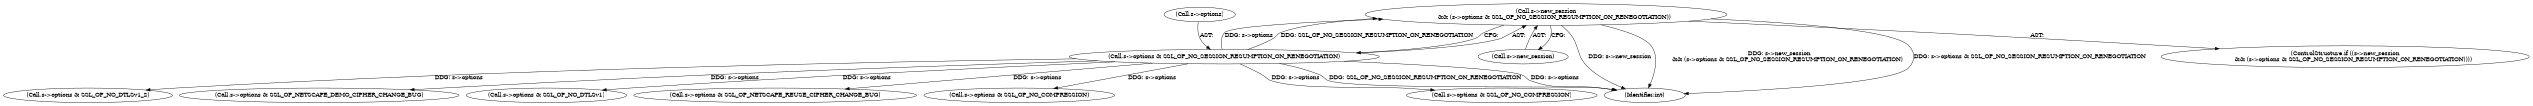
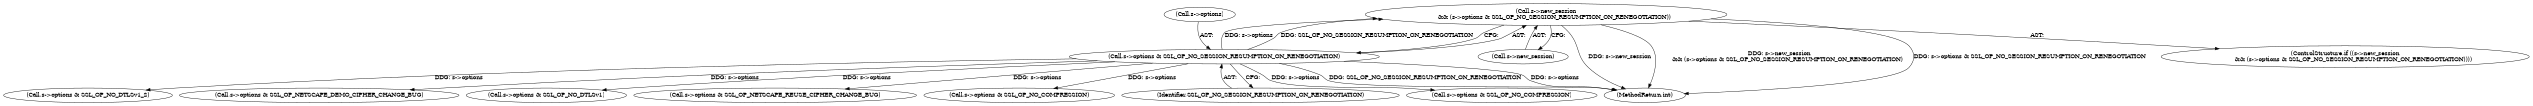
  digraph {
    n1 [label="(Call,s->new_session\n         && (s->options & SSL_OP_NO_SESSION_RESUMPTION_ON_RENEGOTIATION))"]
    n2 [label="(Call,s->options & SSL_OP_NO_SESSION_RESUMPTION_ON_RENEGOTIATION)"]
    n3 [label="(ControlStructure,if ((s->new_session\n         && (s->options & SSL_OP_NO_SESSION_RESUMPTION_ON_RENEGOTIATION))))"]
    n4 [label="(Call,s->new_session)"]
-   n5 [label="(Identifier,int)"]
+   n5 [label="(MethodReturn,int)"]
+   n6 [label="(Identifier,SSL_OP_NO_SESSION_RESUMPTION_ON_RENEGOTIATION)"]
    n7 [label="(Call,s->options & SSL_OP_NO_COMPRESSION)"]
    n8 [label="(Call,s->options & SSL_OP_NO_DTLSv1_2)"]
    n9 [label="(Call,s->options & SSL_OP_NETSCAPE_DEMO_CIPHER_CHANGE_BUG)"]
    n10 [label="(Call,s->options & SSL_OP_NO_DTLSv1)"]
    n11 [label="(Call,s->options & SSL_OP_NETSCAPE_REUSE_CIPHER_CHANGE_BUG)"]
    n12 [label="(Call,s->options & SSL_OP_NO_COMPRESSION)"]
    n13 [label="(Call,s->options)"]
    n1 -> n2 [label="CFG: "]
    n1 -> n3 [label="AST: "]
    n1 -> n4 [label="CFG: "]
    n1 -> n5 [label="DDG: s->options & SSL_OP_NO_SESSION_RESUMPTION_ON_RENEGOTIATION"]
    n1 -> n5 [label="DDG: s->new_session"]
    n1 -> n5 [label="DDG: s->new_session\n         && (s->options & SSL_OP_NO_SESSION_RESUMPTION_ON_RENEGOTIATION)"]
    n2 -> n1 [label="AST: "]
    n2 -> n1 [label="DDG: s->options"]
    n2 -> n1 [label="DDG: SSL_OP_NO_SESSION_RESUMPTION_ON_RENEGOTIATION"]
    n2 -> n5 [label="DDG: SSL_OP_NO_SESSION_RESUMPTION_ON_RENEGOTIATION"]
    n2 -> n5 [label="DDG: s->options"]
+   n2 -> n6 [label="CFG: "]
    n2 -> n7 [label="DDG: s->options"]
    n2 -> n8 [label="DDG: s->options"]
    n2 -> n9 [label="DDG: s->options"]
    n2 -> n10 [label="DDG: s->options"]
    n2 -> n11 [label="DDG: s->options"]
    n2 -> n12 [label="DDG: s->options"]
    n4 -> n1 [label="AST: "]
+   n6 -> n2 [label="AST: "]
    n13 -> n2 [label="AST: "]
  }
